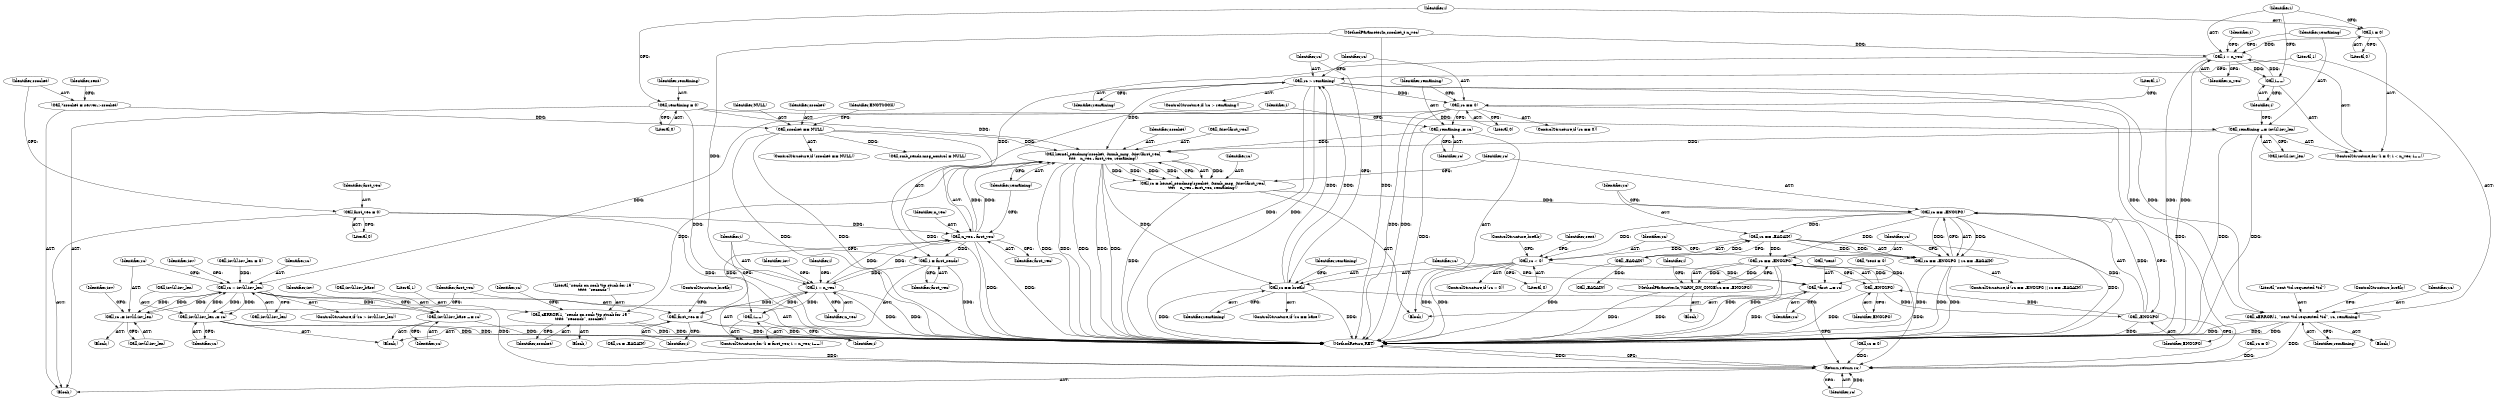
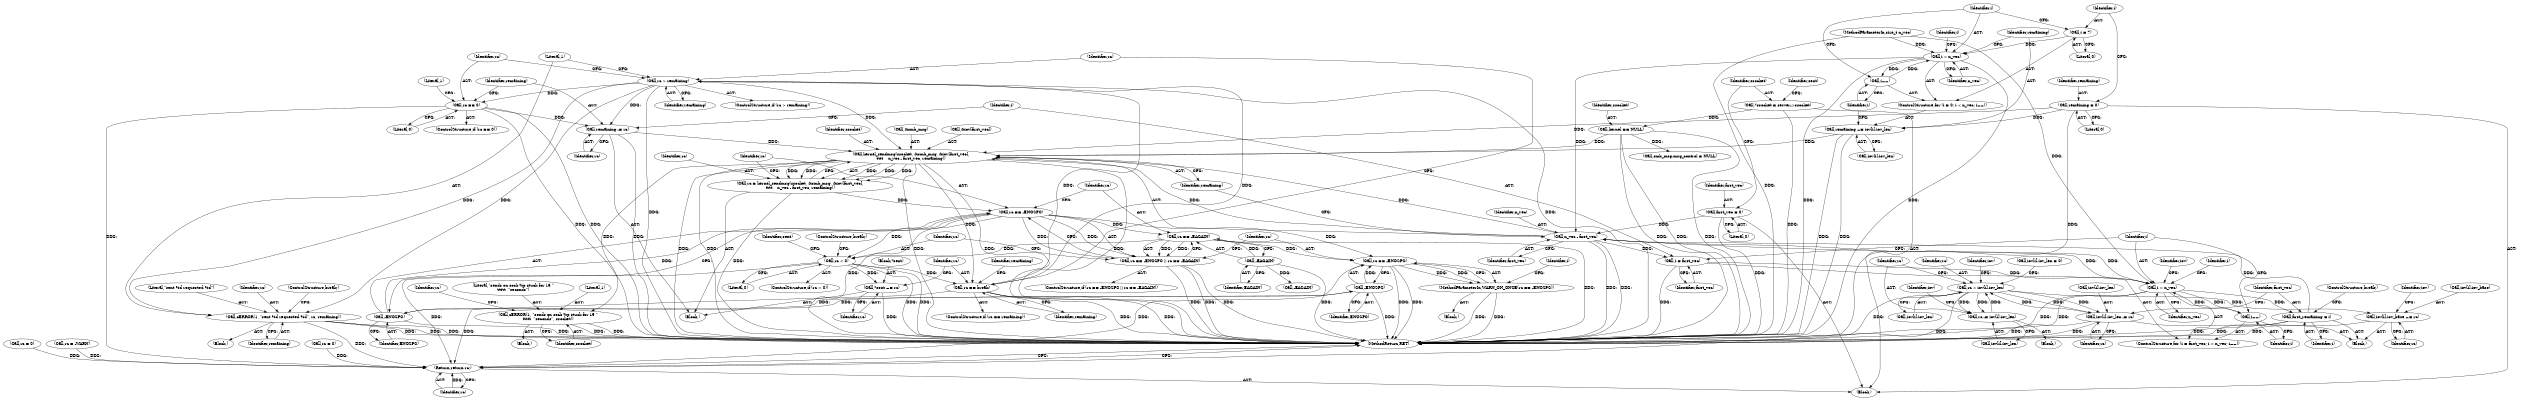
  digraph {
    n1 [label="(Call,rc > remaining)"]
    n2 [label="(Call,kernel_sendmsg(ssocket, &smb_msg, &iov[first_vec],\n\t\t\t\t    n_vec - first_vec, remaining))"]
    n3 [label="(Call,remaining -= rc)"]
    n4 [label="(Call,rc == 0)"]
    n5 [label="(Call,cERROR(1, \"sent %d requested %d\", rc, remaining))"]
    n6 [label="(MethodReturn,RET)"]
    n7 [label="(Identifier,remaining)"]
    n8 [label="(ControlStructure,if (rc > remaining))"]
    n9 [label="(Call,rc == break)"]
    n10 [label="(Call,rc = kernel_sendmsg(ssocket, &smb_msg, &iov[first_vec],\n\t\t\t\t    n_vec - first_vec, remaining))"]
    n11 [label="(Call,cERROR(1, \"sends on sock %p stuck for 15 \"\n\t\t\t\t\t  \"seconds\", ssocket))"]
    n12 [label="(Identifier,remaining)"]
    n13 [label="(Block,)"]
    n14 [label="(Identifier,rc)"]
    n15 [label="(Return,return rc;)"]
    n16 [label="(Call,rc > iov[i].iov_len)"]
    n17 [label="(Literal,0)"]
    n18 [label="(ControlStructure,if (rc == 0))"]
    n19 [label="(Block,)"]
    n20 [label="(Identifier,remaining)"]
-   n21 [label="(ControlStructure,if (rc == base))"]
+   n21 [label="(ControlStructure,if (rc == remaining))"]
    n22 [label="(Identifier,remaining)"]
    n23 [label="(Block,)"]
    n24 [label="(Identifier,rc)"]
    n25 [label="(Call,rc < 0)"]
-   n26 [label="(Call,*first += rc)"]
+   n26 [label="(Call,*sent += rc)"]
    n27 [label="(Literal,0)"]
    n28 [label="(ControlStructure,if (rc < 0))"]
    n29 [label="(Identifier,rc)"]
    n30 [label="(Call,rc == -EAGAIN)"]
    n31 [label="(Call,-EAGAIN)"]
    n32 [label="(Call,rc == -ENOSPC || rc == -EAGAIN)"]
    n33 [label="(Call,rc == -ENOSPC)"]
+   n34 [label="(Identifier,EAGAIN)"]
    n35 [label="(Call,-EAGAIN)"]
    n36 [label="(Call,rc == -ENOSPC)"]
    n37 [label="(ControlStructure,if (rc == -ENOSPC || rc == -EAGAIN))"]
    n38 [label="(Call,-ENOSPC)"]
    n39 [label="(MethodParameterIn,WARN_ON_ONCE(rc == -ENOSPC))"]
    n40 [label="(Call,-ENOSPC)"]
    n41 [label="(Identifier,ENOSPC)"]
    n42 [label="(Identifier,ssocket)"]
    n43 [label="(Block,)"]
    n44 [label="(Call,n_vec - first_vec)"]
-   n45 [label="(Call,ssocket == NULL)"]
-   n46 [label="(ControlStructure,if (ssocket == NULL))"]
-   n47 [label="(Call,smb_sends.msg_control = NULL)"]
-   n48 [label="(Identifier,NULL)"]
+   n45 [label="(Call,kernel == NULL)"]
+   n47 [label="(Call,smb_msg.msg_control = NULL)"]
    n49 [label="(Call,*ssocket = server->ssocket)"]
    n50 [label="(Call,i < n_vec)"]
-   n51 [label="(Call,i = first_sends)"]
+   n51 [label="(Call,i = first_vec)"]
    n52 [label="(Identifier,first_vec)"]
    n53 [label="(Call,i++)"]
-   n54 [label="(Call,first_vec = i)"]
+   n54 [label="(Call,first_remaining = i)"]
    n55 [label="(Identifier,n_vec)"]
    n56 [label="(ControlStructure,for (i = first_vec; i < n_vec; i++))"]
    n57 [label="(Identifier,first_vec)"]
    n58 [label="(Identifier,i)"]
    n59 [label="(Block,)"]
    n60 [label="(Identifier,i)"]
-   n61 [label="(MethodParameterIn,ssocket_t n_vec)"]
+   n61 [label="(MethodParameterIn,size_t n_vec)"]
    n62 [label="(Call,i < n_vec)"]
    n63 [label="(Call,i++)"]
    n64 [label="(Identifier,n_vec)"]
    n65 [label="(ControlStructure,for (i = 0; i < n_vec; i++))"]
    n66 [label="(Identifier,i)"]
-   n67 [label="(Call,i = 0)"]
+   n67 [label="(Call,i = 7)"]
    n68 [label="(Literal,0)"]
    n69 [label="(Call,remaining += iov[i].iov_len)"]
    n70 [label="(Call,first_vec = 0)"]
    n71 [label="(Literal,0)"]
    n72 [label="(Call,remaining = 0)"]
    n73 [label="(Literal,0)"]
    n74 [label="(Call,iov[i].iov_len)"]
    n75 [label="(Call,rc -= iov[i].iov_len)"]
    n76 [label="(Call,iov[i].iov_base += rc)"]
    n77 [label="(Call,iov[i].iov_len -= rc)"]
-   n78 [label="(ControlStructure,if (rc > iov[i].iov_len))"]
    n79 [label="(Call,iov[i].iov_len)"]
    n80 [label="(Identifier,ENOSPC)"]
    n81 [label="(Block,)"]
    n82 [label="(Block,)"]
    n83 [label="(Call,iov[i].iov_len)"]
    n84 [label="(Identifier,rc)"]
    n85 [label="(Identifier,rc)"]
    n86 [label="(Identifier,i)"]
    n87 [label="(ControlStructure,break;)"]
    n88 [label="(Identifier,iov)"]
    n89 [label="(Identifier,rc)"]
    n90 [label="(Identifier,ssocket)"]
    n91 [label="(Call,rc = 0)"]
    n92 [label="(Identifier,rc)"]
    n93 [label="(Literal,\"sends on sock %p stuck for 15 \"\n\t\t\t\t\t  \"seconds\")"]
    n94 [label="(Identifier,remaining)"]
-   n95 [label="(Call,rc = -EAGAIN)"]
+   n95 [label="(Call,rc = -WARN)"]
    n96 [label="(Identifier,i)"]
    n97 [label="(Identifier,i)"]
    n98 [label="(Identifier,iov)"]
    n99 [label="(Identifier,i)"]
    n100 [label="(Identifier,sent)"]
    n101 [label="(Identifier,rc)"]
    n102 [label="(Identifier,remaining)"]
+   n103 [label="(Call,&smb_msg)"]
    n104 [label="(Identifier,iov)"]
    n105 [label="(Identifier,first_vec)"]
    n106 [label="(Identifier,rc)"]
-   n107 [label="(Call,*sent = 0)"]
    n108 [label="(Identifier,ssocket)"]
    n109 [label="(ControlStructure,break;)"]
    n110 [label="(Literal,\"sent %d requested %d\")"]
    n111 [label="(Identifier,iov)"]
    n112 [label="(Identifier,first_vec)"]
    n113 [label="(Identifier,i)"]
-   n114 [label="(Call,*sent)"]
+   n114 [label="(Block,*sent)"]
    n115 [label="(Identifier,rc)"]
    n116 [label="(Identifier,rc)"]
    n117 [label="(Identifier,rc)"]
    n118 [label="(Call,&iov[first_vec])"]
    n119 [label="(Call,iov[i].iov_base)"]
    n120 [label="(Call,iov[i].iov_len)"]
    n121 [label="(Identifier,ssocket)"]
    n122 [label="(Identifier,sent)"]
    n123 [label="(Identifier,i)"]
    n124 [label="(Identifier,remaining)"]
    n125 [label="(Literal,1)"]
    n126 [label="(Identifier,rc)"]
    n127 [label="(Call,iov[i].iov_len = 0)"]
-   n128 [label="(Identifier,ENOTSOCK)"]
    n129 [label="(ControlStructure,break;)"]
    n130 [label="(Identifier,rc)"]
    n131 [label="(Identifier,n_vec)"]
    n132 [label="(Literal,1)"]
    n133 [label="(Identifier,i)"]
    n134 [label="(Call,rc = 0)"]
    n135 [label="(Identifier,rc)"]
    n136 [label="(Identifier,rc)"]
    n137 [label="(Literal,1)"]
    n138 [label="(Identifier,rc)"]
    n139 [label="(Identifier,remaining)"]
    n1 -> n2 [label="DDG: "]
+   n1 -> n3 [label="DDG: "]
    n1 -> n4 [label="DDG: "]
    n1 -> n5 [label="DDG: "]
    n1 -> n5 [label="DDG: "]
    n1 -> n6 [label="DDG: "]
    n1 -> n6 [label="DDG: "]
    n1 -> n7 [label="CFG: "]
    n1 -> n8 [label="AST: "]
    n2 -> n6 [label="DDG: "]
    n2 -> n6 [label="DDG: "]
    n2 -> n6 [label="DDG: "]
    n2 -> n6 [label="DDG: "]
    n2 -> n6 [label="DDG: "]
    n2 -> n9 [label="DDG: "]
    n2 -> n10 [label="AST: "]
    n2 -> n10 [label="DDG: "]
    n2 -> n10 [label="DDG: "]
    n2 -> n10 [label="DDG: "]
    n2 -> n10 [label="DDG: "]
    n2 -> n10 [label="DDG: "]
    n2 -> n11 [label="DDG: "]
    n2 -> n12 [label="CFG: "]
    n3 -> n2 [label="DDG: "]
    n3 -> n6 [label="DDG: "]
    n3 -> n13 [label="AST: "]
    n3 -> n14 [label="CFG: "]
-   n4 -> n3 [label="CFG: "]
+   n4 -> n3 [label="DDG: "]
    n4 -> n6 [label="DDG: "]
    n4 -> n6 [label="DDG: "]
    n4 -> n15 [label="DDG: "]
-   n4 -> n16 [label="DDG: "]
    n4 -> n17 [label="CFG: "]
    n4 -> n18 [label="AST: "]
    n5 -> n6 [label="DDG: "]
    n5 -> n6 [label="DDG: "]
    n5 -> n6 [label="DDG: "]
    n5 -> n15 [label="DDG: "]
    n5 -> n19 [label="AST: "]
    n5 -> n20 [label="CFG: "]
    n6 -> n15 [label="CFG: "]
    n7 -> n1 [label="AST: "]
    n9 -> n1 [label="DDG: "]
    n9 -> n1 [label="DDG: "]
    n9 -> n6 [label="DDG: "]
    n9 -> n6 [label="DDG: "]
-   n9 -> n15 [label="CFG: "]
+   n9 -> n15 [label="DDG: "]
    n9 -> n21 [label="AST: "]
    n9 -> n22 [label="CFG: "]
    n10 -> n2 [label="CFG: "]
    n10 -> n6 [label="DDG: "]
    n10 -> n13 [label="AST: "]
    n10 -> n36 [label="DDG: "]
    n11 -> n6 [label="DDG: "]
    n11 -> n6 [label="DDG: "]
    n11 -> n42 [label="CFG: "]
    n11 -> n43 [label="AST: "]
    n12 -> n2 [label="AST: "]
    n12 -> n44 [label="CFG: "]
    n14 -> n3 [label="AST: "]
-   n15 -> n6 [label="DDG: "]
+   n15 -> n6 [label="CFG: "]
    n15 -> n23 [label="AST: "]
    n15 -> n24 [label="CFG: "]
-   n16 -> n6 [label="AST: "]
+   n16 -> n6 [label="DDG: "]
    n16 -> n15 [label="DDG: "]
    n16 -> n75 [label="DDG: "]
    n16 -> n75 [label="DDG: "]
    n16 -> n76 [label="DDG: "]
    n16 -> n77 [label="DDG: "]
    n16 -> n77 [label="DDG: "]
-   n16 -> n78 [label="AST: "]
    n16 -> n79 [label="CFG: "]
    n17 -> n4 [label="AST: "]
    n20 -> n5 [label="AST: "]
    n22 -> n9 [label="AST: "]
    n24 -> n15 [label="AST: "]
    n24 -> n15 [label="DDG: "]
    n25 -> n6 [label="DDG: "]
    n25 -> n6 [label="DDG: "]
-   n25 -> n9 [label="AST: "]
+   n25 -> n9 [label="DDG: "]
+   n25 -> n15 [label="DDG: "]
    n25 -> n26 [label="DDG: "]
    n25 -> n27 [label="CFG: "]
    n25 -> n28 [label="AST: "]
    n26 -> n6 [label="DDG: "]
    n26 -> n13 [label="AST: "]
    n26 -> n29 [label="CFG: "]
    n27 -> n25 [label="AST: "]
    n29 -> n26 [label="AST: "]
    n30 -> n6 [label="DDG: "]
    n30 -> n25 [label="DDG: "]
    n30 -> n31 [label="CFG: "]
    n30 -> n32 [label="AST: "]
    n30 -> n32 [label="DDG: "]
    n30 -> n32 [label="DDG: "]
    n30 -> n33 [label="DDG: "]
    n31 -> n6 [label="DDG: "]
    n31 -> n30 [label="AST: "]
    n31 -> n30 [label="DDG: "]
+   n31 -> n34 [label="CFG: "]
    n31 -> n35 [label="DDG: "]
    n32 -> n6 [label="DDG: "]
    n32 -> n6 [label="DDG: "]
    n32 -> n6 [label="DDG: "]
+   n32 -> n30 [label="CFG: "]
    n32 -> n36 [label="CFG: "]
    n32 -> n37 [label="AST: "]
    n33 -> n6 [label="DDG: "]
    n33 -> n6 [label="DDG: "]
    n33 -> n15 [label="DDG: "]
    n33 -> n38 [label="CFG: "]
    n33 -> n39 [label="AST: "]
    n33 -> n39 [label="DDG: "]
    n33 -> n39 [label="DDG: "]
+   n34 -> n31 [label="AST: "]
    n36 -> n6 [label="DDG: "]
    n36 -> n25 [label="DDG: "]
    n36 -> n30 [label="DDG: "]
    n36 -> n32 [label="AST: "]
    n36 -> n32 [label="DDG: "]
    n36 -> n32 [label="DDG: "]
    n36 -> n33 [label="DDG: "]
    n36 -> n40 [label="CFG: "]
    n38 -> n6 [label="DDG: "]
    n38 -> n33 [label="AST: "]
    n38 -> n33 [label="DDG: "]
    n38 -> n40 [label="DDG: "]
    n38 -> n80 [label="CFG: "]
    n39 -> n6 [label="DDG: "]
    n39 -> n6 [label="DDG: "]
    n39 -> n33 [label="CFG: "]
    n39 -> n81 [label="AST: "]
    n40 -> n6 [label="DDG: "]
    n40 -> n36 [label="AST: "]
    n40 -> n36 [label="DDG: "]
    n40 -> n38 [label="DDG: "]
    n40 -> n41 [label="CFG: "]
    n41 -> n40 [label="AST: "]
    n42 -> n11 [label="AST: "]
    n44 -> n2 [label="AST: "]
    n44 -> n2 [label="DDG: "]
    n44 -> n2 [label="DDG: "]
    n44 -> n6 [label="DDG: "]
    n44 -> n6 [label="DDG: "]
    n44 -> n50 [label="DDG: "]
    n44 -> n51 [label="DDG: "]
    n44 -> n52 [label="CFG: "]
    n45 -> n2 [label="DDG: "]
    n45 -> n6 [label="DDG: "]
    n45 -> n6 [label="DDG: "]
    n45 -> n6 [label="DDG: "]
-   n45 -> n46 [label="AST: "]
    n45 -> n47 [label="DDG: "]
-   n48 -> n45 [label="AST: "]
+   n49 -> n6 [label="DDG: "]
    n49 -> n23 [label="AST: "]
    n49 -> n45 [label="DDG: "]
    n50 -> n6 [label="DDG: "]
    n50 -> n6 [label="DDG: "]
    n50 -> n44 [label="DDG: "]
    n50 -> n53 [label="DDG: "]
    n50 -> n54 [label="DDG: "]
    n50 -> n55 [label="CFG: "]
    n50 -> n56 [label="AST: "]
    n51 -> n6 [label="DDG: "]
    n51 -> n50 [label="DDG: "]
    n51 -> n56 [label="AST: "]
    n51 -> n57 [label="CFG: "]
    n52 -> n44 [label="AST: "]
    n53 -> n50 [label="DDG: "]
    n53 -> n56 [label="AST: "]
    n53 -> n58 [label="CFG: "]
    n54 -> n6 [label="DDG: "]
    n54 -> n6 [label="DDG: "]
    n54 -> n44 [label="DDG: "]
    n54 -> n59 [label="AST: "]
    n54 -> n60 [label="CFG: "]
    n55 -> n50 [label="AST: "]
    n57 -> n51 [label="AST: "]
    n58 -> n53 [label="AST: "]
    n60 -> n54 [label="AST: "]
    n61 -> n6 [label="DDG: "]
    n61 -> n50 [label="DDG: "]
    n61 -> n62 [label="DDG: "]
    n62 -> n6 [label="DDG: "]
    n62 -> n6 [label="DDG: "]
    n62 -> n44 [label="DDG: "]
    n62 -> n63 [label="DDG: "]
    n62 -> n64 [label="CFG: "]
    n62 -> n65 [label="AST: "]
    n63 -> n62 [label="DDG: "]
    n63 -> n65 [label="AST: "]
    n63 -> n66 [label="CFG: "]
    n64 -> n62 [label="AST: "]
    n66 -> n63 [label="AST: "]
    n66 -> n69 [label="CFG: "]
    n67 -> n62 [label="DDG: "]
    n67 -> n65 [label="AST: "]
    n67 -> n68 [label="CFG: "]
    n68 -> n67 [label="AST: "]
    n69 -> n2 [label="DDG: "]
    n69 -> n6 [label="DDG: "]
    n69 -> n6 [label="DDG: "]
-   n69 -> n65 [label="AST: "]
+   n65 -> n69 [label="AST: "]
    n69 -> n74 [label="CFG: "]
    n70 -> n6 [label="DDG: "]
    n70 -> n23 [label="AST: "]
    n70 -> n44 [label="DDG: "]
    n70 -> n71 [label="CFG: "]
    n71 -> n70 [label="AST: "]
    n72 -> n2 [label="DDG: "]
    n72 -> n6 [label="DDG: "]
    n72 -> n23 [label="AST: "]
    n72 -> n69 [label="DDG: "]
    n72 -> n73 [label="CFG: "]
    n73 -> n72 [label="AST: "]
    n74 -> n69 [label="AST: "]
    n75 -> n16 [label="DDG: "]
    n75 -> n82 [label="AST: "]
    n75 -> n83 [label="CFG: "]
    n76 -> n6 [label="DDG: "]
    n76 -> n59 [label="AST: "]
    n76 -> n84 [label="CFG: "]
    n77 -> n6 [label="DDG: "]
    n77 -> n6 [label="DDG: "]
    n77 -> n16 [label="DDG: "]
    n77 -> n59 [label="AST: "]
    n77 -> n85 [label="CFG: "]
    n79 -> n16 [label="AST: "]
    n80 -> n38 [label="AST: "]
    n83 -> n75 [label="AST: "]
    n84 -> n76 [label="AST: "]
    n85 -> n77 [label="AST: "]
    n86 -> n62 [label="AST: "]
    n86 -> n63 [label="CFG: "]
    n86 -> n67 [label="CFG: "]
    n87 -> n25 [label="CFG: "]
    n88 -> n75 [label="CFG: "]
    n89 -> n16 [label="AST: "]
    n90 -> n2 [label="AST: "]
    n91 -> n15 [label="DDG: "]
    n92 -> n11 [label="CFG: "]
    n93 -> n11 [label="AST: "]
    n94 -> n72 [label="AST: "]
    n95 -> n15 [label="DDG: "]
    n96 -> n50 [label="AST: "]
    n96 -> n51 [label="CFG: "]
    n96 -> n53 [label="CFG: "]
    n97 -> n39 [label="CFG: "]
    n98 -> n76 [label="CFG: "]
    n99 -> n62 [label="CFG: "]
    n100 -> n25 [label="CFG: "]
    n101 -> n16 [label="CFG: "]
    n101 -> n75 [label="AST: "]
    n102 -> n3 [label="AST: "]
    n102 -> n4 [label="CFG: "]
+   n103 -> n2 [label="AST: "]
    n104 -> n16 [label="CFG: "]
    n105 -> n54 [label="AST: "]
    n105 -> n77 [label="CFG: "]
    n106 -> n32 [label="CFG: "]
    n106 -> n33 [label="AST: "]
-   n107 -> n26 [label="DDG: "]
    n108 -> n45 [label="AST: "]
    n109 -> n54 [label="CFG: "]
    n110 -> n5 [label="AST: "]
    n111 -> n50 [label="CFG: "]
    n112 -> n70 [label="AST: "]
    n113 -> n67 [label="AST: "]
    n113 -> n72 [label="CFG: "]
    n114 -> n26 [label="AST: "]
    n115 -> n30 [label="AST: "]
    n115 -> n36 [label="CFG: "]
    n116 -> n1 [label="AST: "]
    n116 -> n9 [label="CFG: "]
    n117 -> n25 [label="AST: "]
    n117 -> n32 [label="CFG: "]
    n118 -> n2 [label="AST: "]
    n119 -> n76 [label="AST: "]
    n120 -> n77 [label="AST: "]
    n121 -> n49 [label="AST: "]
    n121 -> n70 [label="CFG: "]
    n122 -> n49 [label="CFG: "]
    n123 -> n50 [label="CFG: "]
    n124 -> n62 [label="CFG: "]
    n124 -> n69 [label="AST: "]
    n125 -> n4 [label="CFG: "]
    n126 -> n10 [label="CFG: "]
    n126 -> n36 [label="AST: "]
-   n127 -> n16 [label="DDG: "]
-   n128 -> n45 [label="CFG: "]
+   n127 -> n16 [label="CFG: "]
    n129 -> n5 [label="CFG: "]
    n130 -> n9 [label="AST: "]
    n130 -> n26 [label="CFG: "]
    n131 -> n44 [label="AST: "]
    n132 -> n1 [label="CFG: "]
    n132 -> n5 [label="AST: "]
    n133 -> n3 [label="CFG: "]
    n133 -> n51 [label="AST: "]
    n134 -> n15 [label="DDG: "]
    n135 -> n5 [label="AST: "]
    n136 -> n1 [label="CFG: "]
    n136 -> n4 [label="AST: "]
    n137 -> n11 [label="AST: "]
    n138 -> n10 [label="AST: "]
    n139 -> n9 [label="CFG: "]
  }
